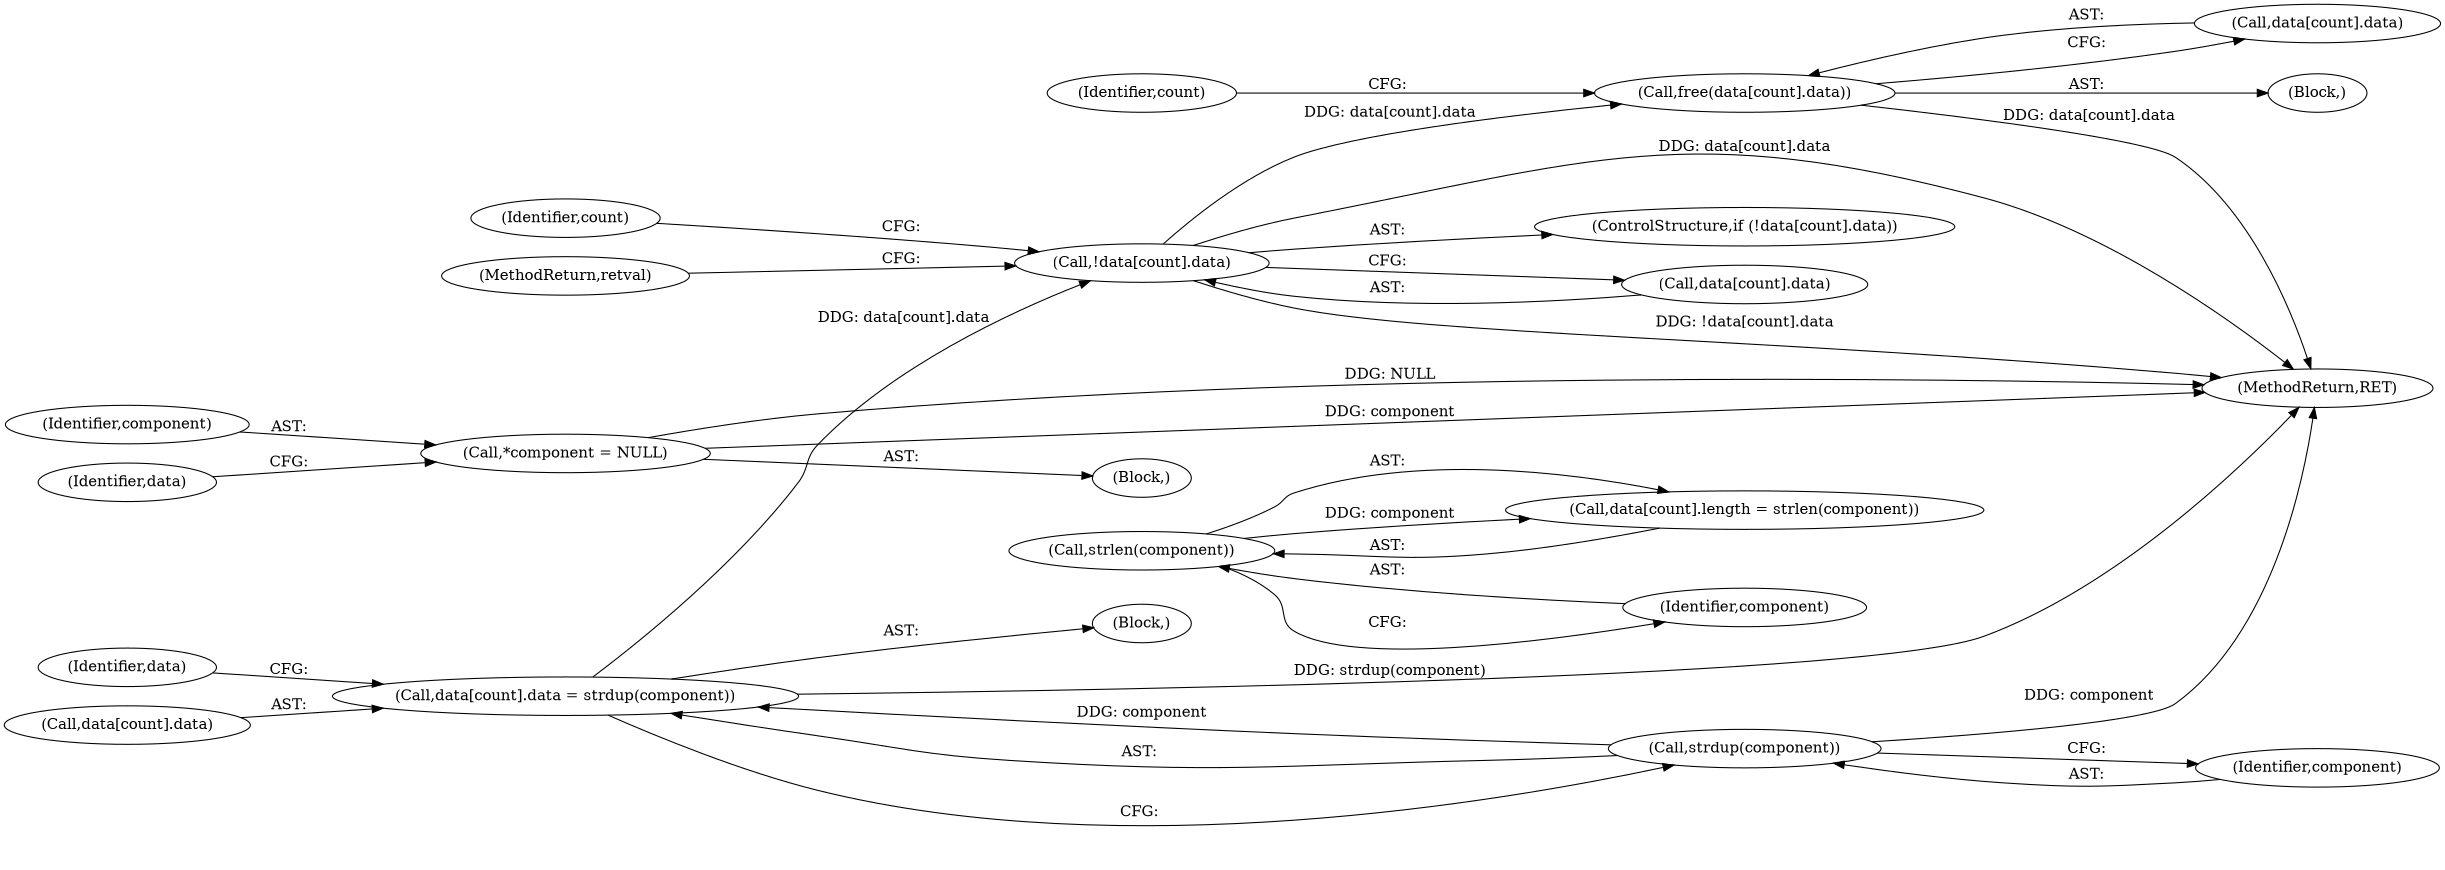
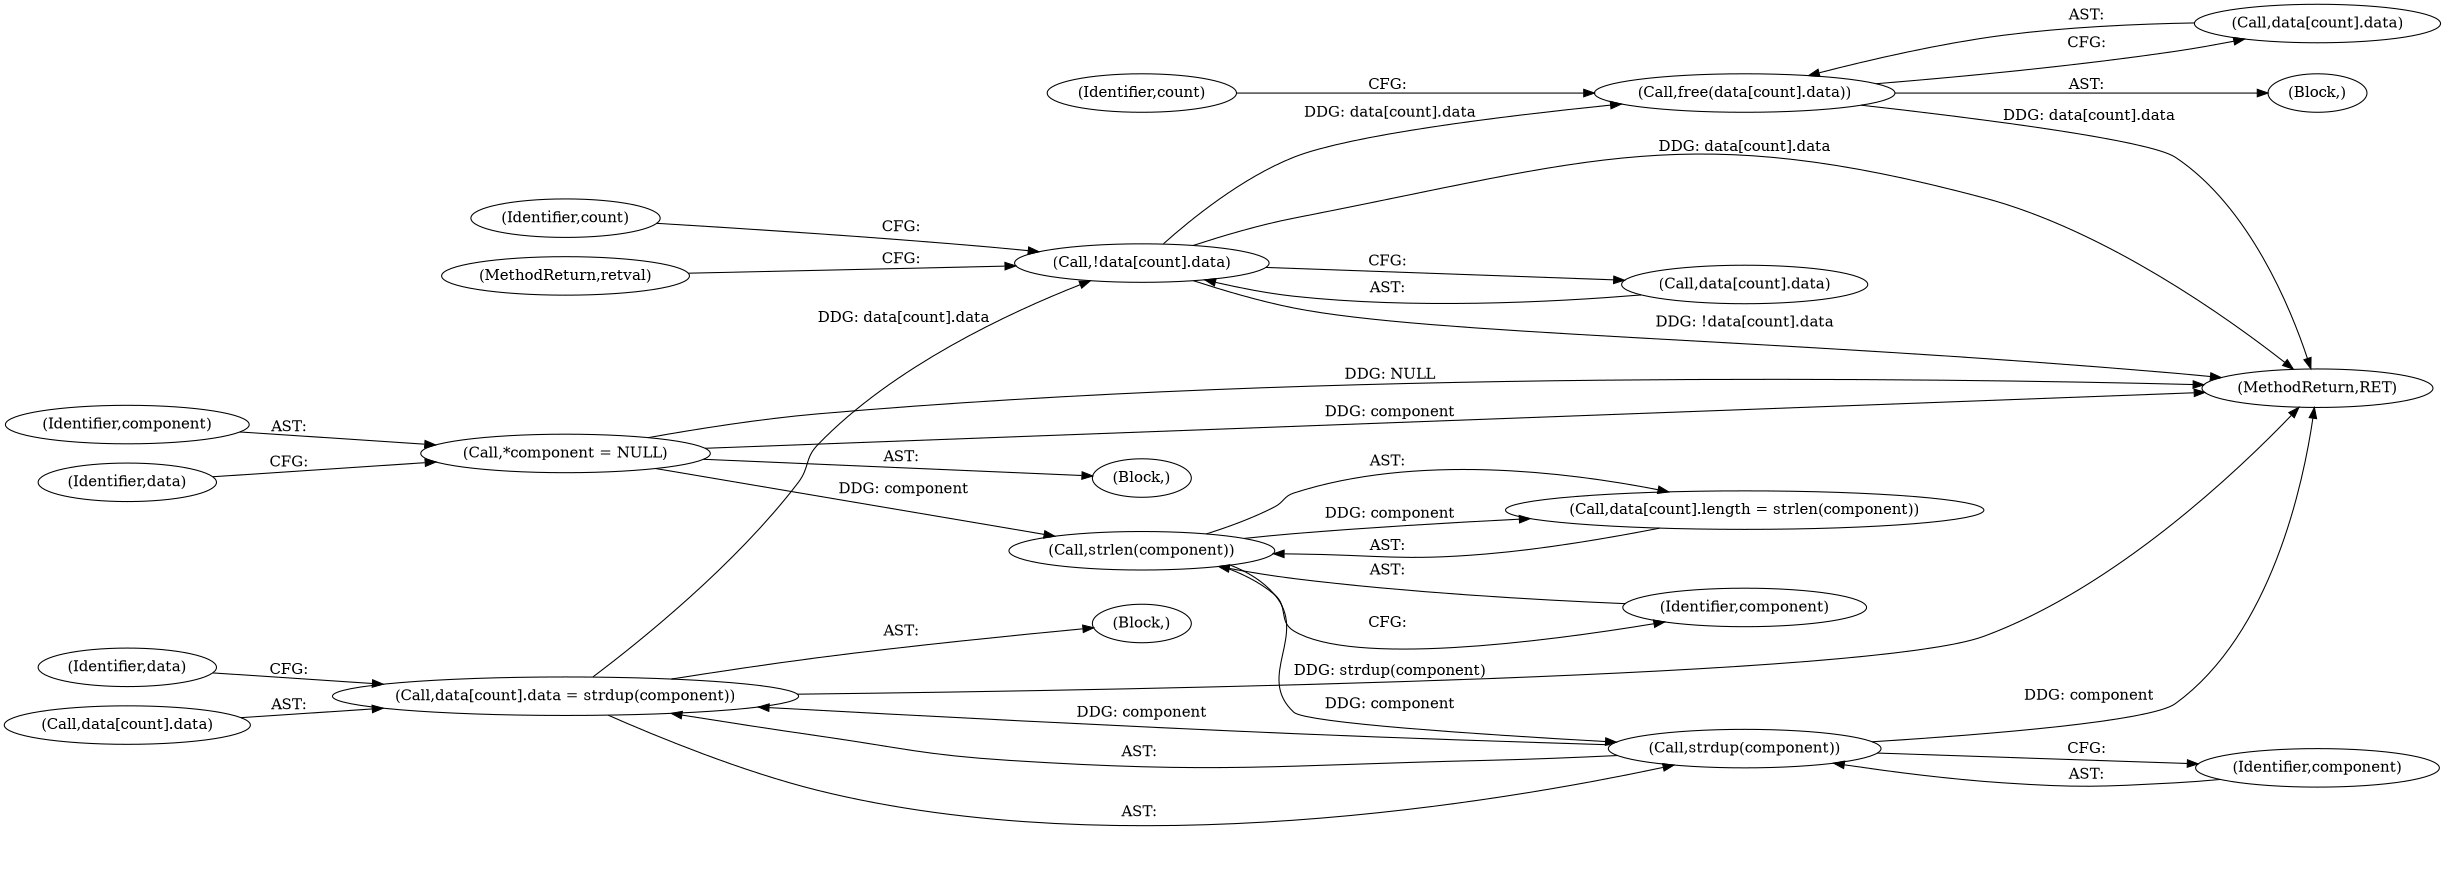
  digraph {
    rankdir=LR
    n1 [label="(Call,data[count].data = strdup(component))"]
    n2 [label="(Call,strdup(component))"]
    n3 [label="(Call,!data[count].data)"]
    n4 [label="(MethodReturn,RET)"]
    n5 [label="(Block,)"]
    n6 [label="(Identifier,component)"]
    n7 [label="(Call,free(data[count].data))"]
    n8 [label="(Call,data[count].data)"]
-   n9 [label="(ControlStructure,if (!data[count].data))"]
    n10 [label="(Call,strlen(component))"]
    n11 [label="(Call,data[count].length = strlen(component))"]
    n12 [label="(Identifier,component)"]
    n13 [label="(Call,*component = NULL)"]
    n14 [label="(Block,)"]
    n15 [label="(Block,)"]
    n16 [label="(Call,data[count].data)"]
    n17 [label="(Identifier,data)"]
    n18 [label="(Identifier,count)"]
    n19 [label="(Call,data[count].data)"]
    n20 [label="(Identifier,component)"]
    n21 [label="(MethodReturn,retval)"]
    n22 [label="(Identifier,data)"]
    n23 [label="(Identifier,count)"]
-   n1 -> n2 [label="CFG: "]
+   n1 -> n2 [label="AST: "]
    n1 -> n3 [label="DDG: data[count].data"]
    n1 -> n4 [label="DDG: strdup(component)"]
    n1 -> n5 [label="AST: "]
    n2 -> n1 [label="AST: "]
    n2 -> n1 [label="DDG: component"]
    n2 -> n4 [label="DDG: component"]
    n2 -> n6 [label="CFG: "]
    n3 -> n4 [label="DDG: !data[count].data"]
    n3 -> n4 [label="DDG: data[count].data"]
    n3 -> n7 [label="DDG: data[count].data"]
    n3 -> n8 [label="CFG: "]
-   n3 -> n9 [label="AST: "]
    n6 -> n2 [label="AST: "]
    n7 -> n4 [label="DDG: data[count].data"]
    n7 -> n15 [label="AST: "]
    n7 -> n16 [label="CFG: "]
    n8 -> n3 [label="AST: "]
+   n10 -> n2 [label="DDG: component"]
    n10 -> n11 [label="AST: "]
    n10 -> n11 [label="DDG: component"]
    n10 -> n12 [label="CFG: "]
    n11 -> n10 [label="AST: "]
    n12 -> n10 [label="AST: "]
    n13 -> n4 [label="DDG: NULL"]
    n13 -> n4 [label="DDG: component"]
+   n13 -> n10 [label="DDG: component"]
    n13 -> n14 [label="AST: "]
    n16 -> n7 [label="AST: "]
    n17 -> n1 [label="CFG: "]
    n18 -> n7 [label="CFG: "]
    n19 -> n1 [label="AST: "]
    n20 -> n13 [label="AST: "]
    n21 -> n3 [label="CFG: "]
    n22 -> n13 [label="CFG: "]
    n23 -> n3 [label="CFG: "]
  }
